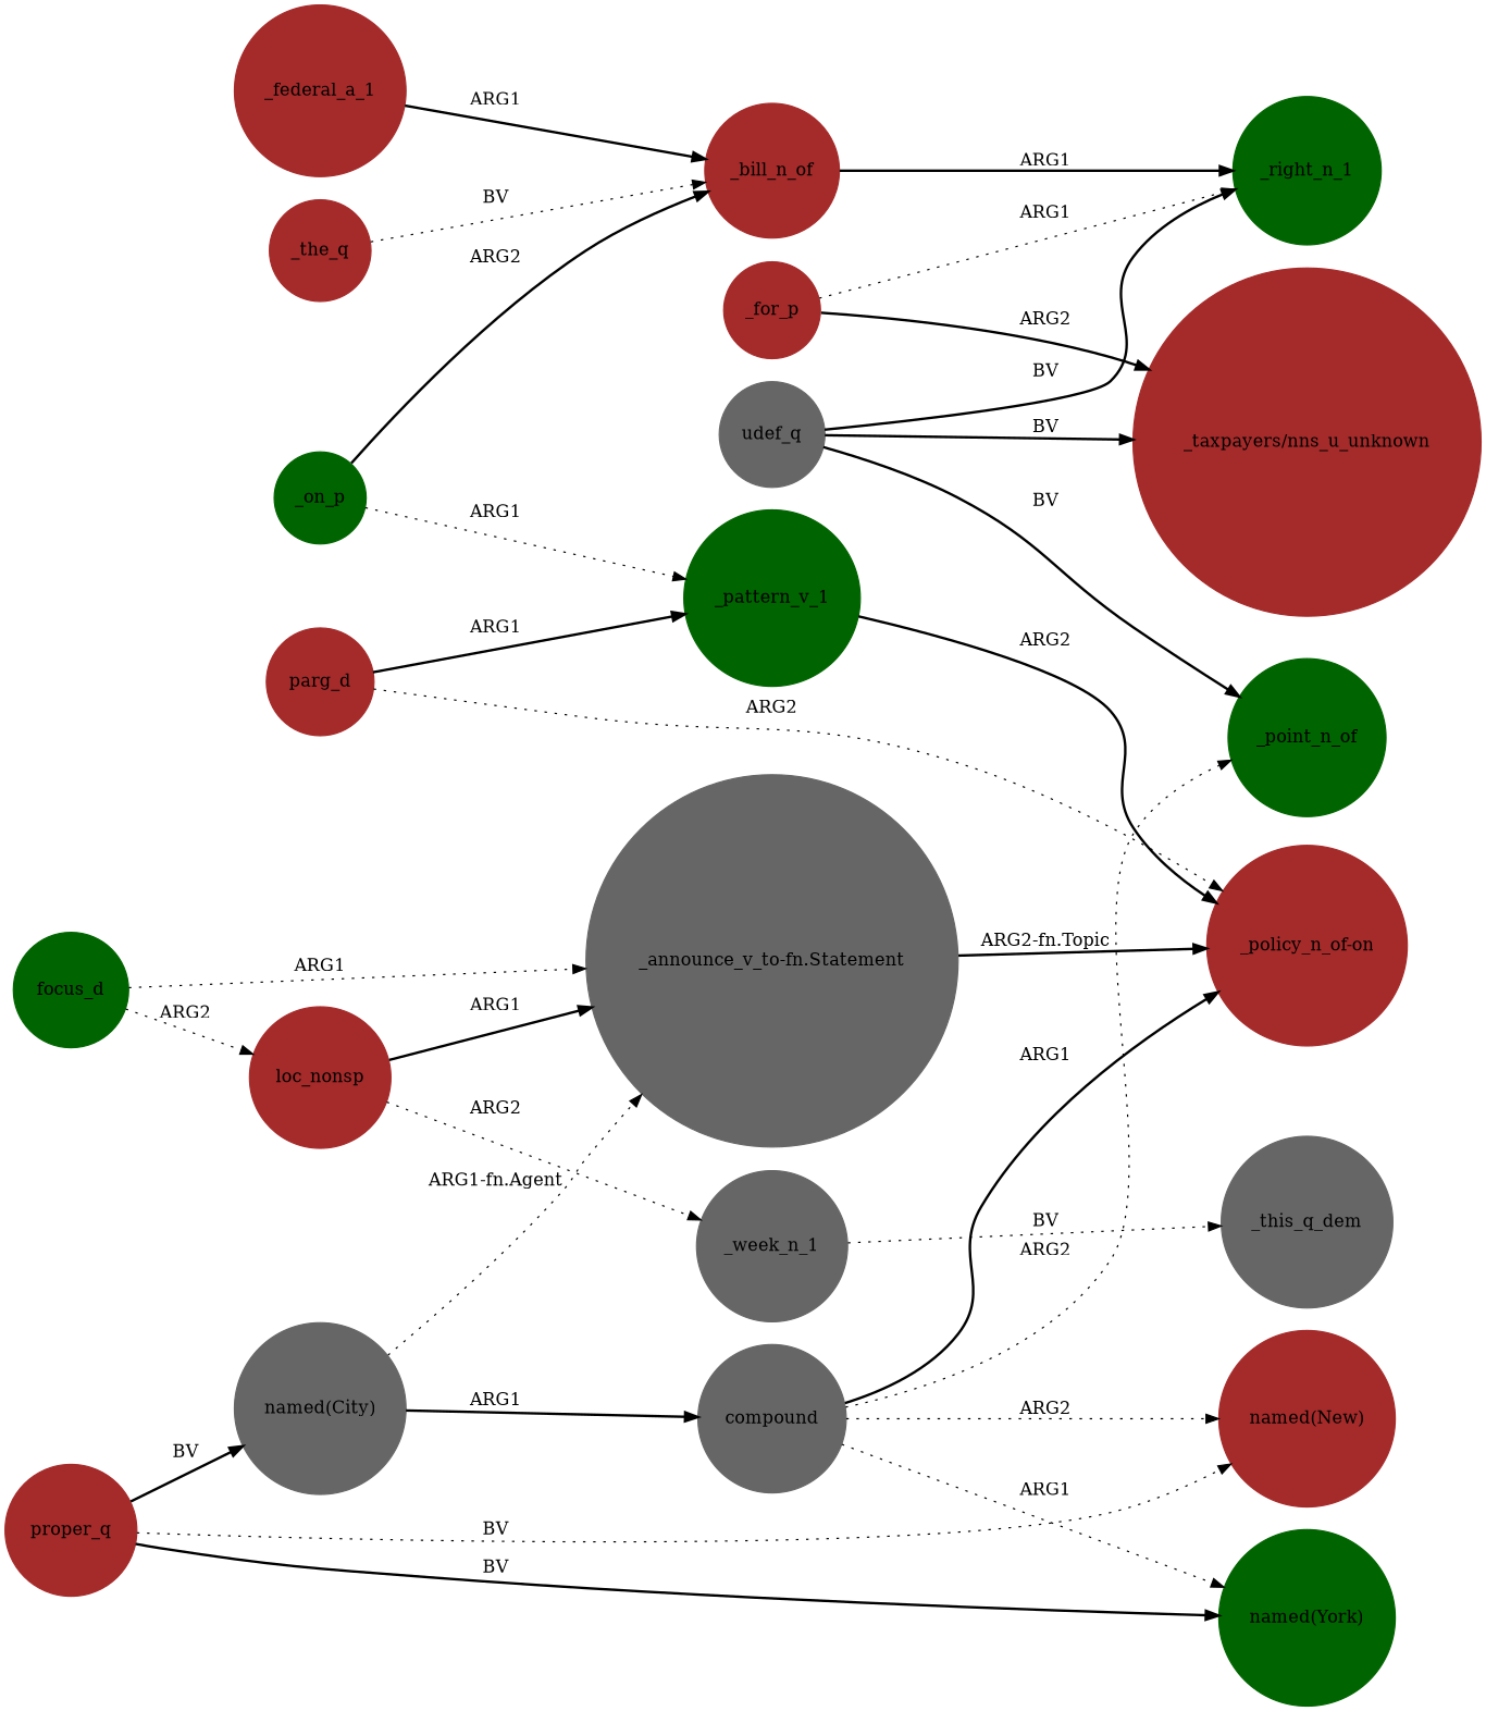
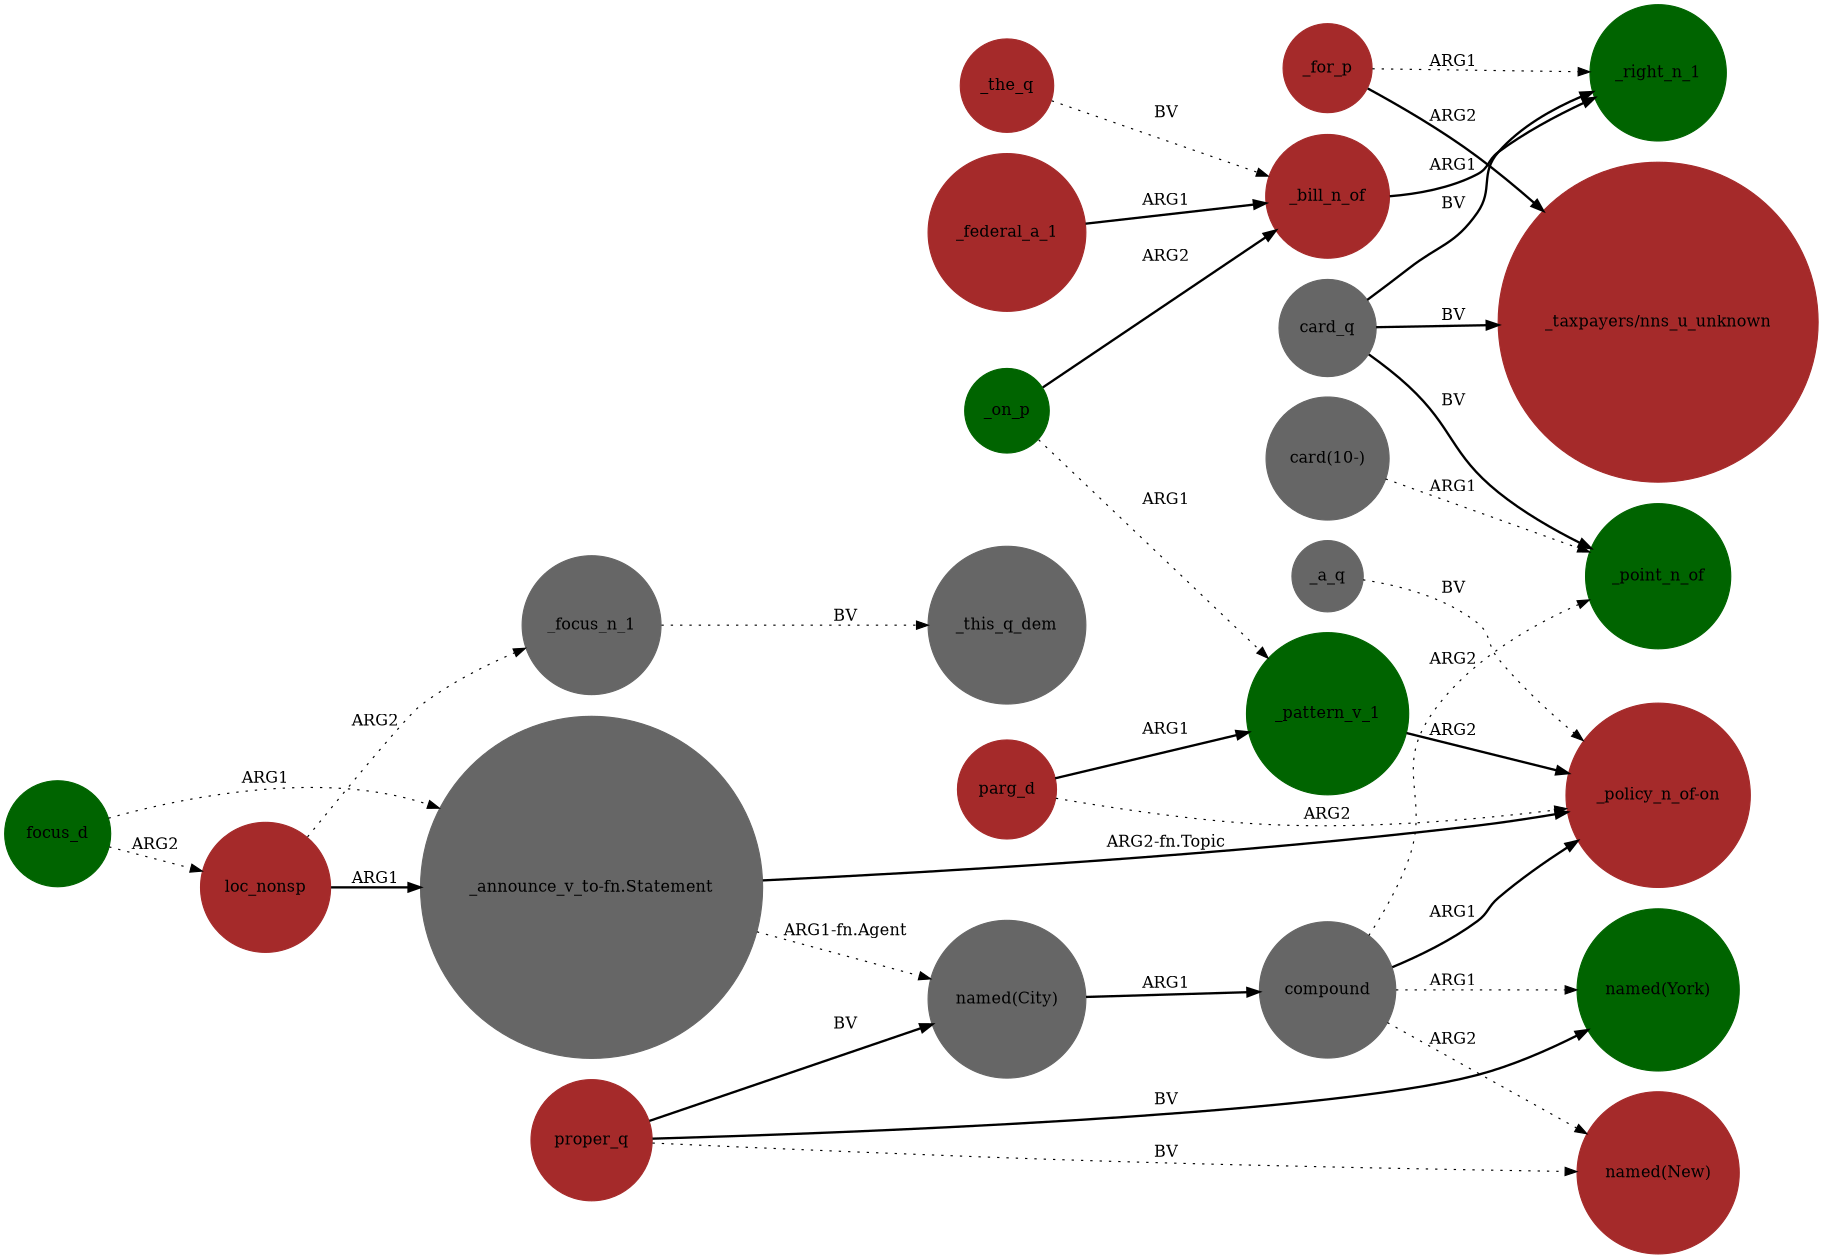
  digraph {
    rankdir=LR
    node [color=brown shape=circle style=filled]
    edge [style=dotted]
    _the_q
    _bill_n_of
    _right_n_1 [color=darkgreen]
    focus_d [color=darkgreen]
    loc_nonsp
    "_announce_v_to-fn.Statement" [color=gray40]
-   _week_n_1 [color=gray40]
+   _week_n_1 [color=gray40 label=_focus_n_1]
    "_policy_n_of-on"
    "named(City)" [color=gray40]
    _this_q_dem [color=gray40]
    compound [color=gray40]
    "named(New)"
    "named(York)" [color=darkgreen]
    _point_n_of [color=darkgreen]
    _for_p
    "_taxpayers/nns_u_unknown"
    proper_q
    _federal_a_1
-   udef_q [color=gray40]
+   _a_q [color=gray40]
+   udef_q [color=gray40 label=card_q]
+   "card(10-)" [color=gray40]
    _on_p [color=darkgreen]
    _pattern_v_1 [color=darkgreen]
    parg_d
    _the_q -> _bill_n_of [label=BV]
    _bill_n_of -> _right_n_1 [label=ARG1 style=bold]
    focus_d -> loc_nonsp [label=ARG2]
    focus_d -> "_announce_v_to-fn.Statement" [label=ARG1]
    loc_nonsp -> "_announce_v_to-fn.Statement" [label=ARG1 style=bold]
    loc_nonsp -> _week_n_1 [label=ARG2]
    "_announce_v_to-fn.Statement" -> "_policy_n_of-on" [label="ARG2-fn.Topic" style=bold]
-   "named(City)" -> "_announce_v_to-fn.Statement" [label="ARG1-fn.Agent"]
+   "_announce_v_to-fn.Statement" -> "named(City)" [label="ARG1-fn.Agent"]
    _week_n_1 -> _this_q_dem [label=BV]
    "named(City)" -> compound [label=ARG1 style=bold]
    compound -> "_policy_n_of-on" [label=ARG1 style=bold]
    compound -> "named(New)" [label=ARG2]
    compound -> "named(York)" [label=ARG1]
    compound -> _point_n_of [label=ARG2]
    _for_p -> _right_n_1 [label=ARG1]
    _for_p -> "_taxpayers/nns_u_unknown" [label=ARG2 style=bold]
    proper_q -> "named(City)" [label=BV style=bold]
    proper_q -> "named(New)" [label=BV]
    proper_q -> "named(York)" [label=BV style=bold]
    _federal_a_1 -> _bill_n_of [label=ARG1 style=bold]
+   _a_q -> "_policy_n_of-on" [label=BV]
    udef_q -> _right_n_1 [label=BV style=bold]
    udef_q -> _point_n_of [label=BV style=bold]
    udef_q -> "_taxpayers/nns_u_unknown" [label=BV style=bold]
+   "card(10-)" -> _point_n_of [label=ARG1]
    _on_p -> _bill_n_of [label=ARG2 style=bold]
    _on_p -> _pattern_v_1 [label=ARG1]
    _pattern_v_1 -> "_policy_n_of-on" [label=ARG2 style=bold]
    parg_d -> "_policy_n_of-on" [label=ARG2]
    parg_d -> _pattern_v_1 [label=ARG1 style=bold]
  }
